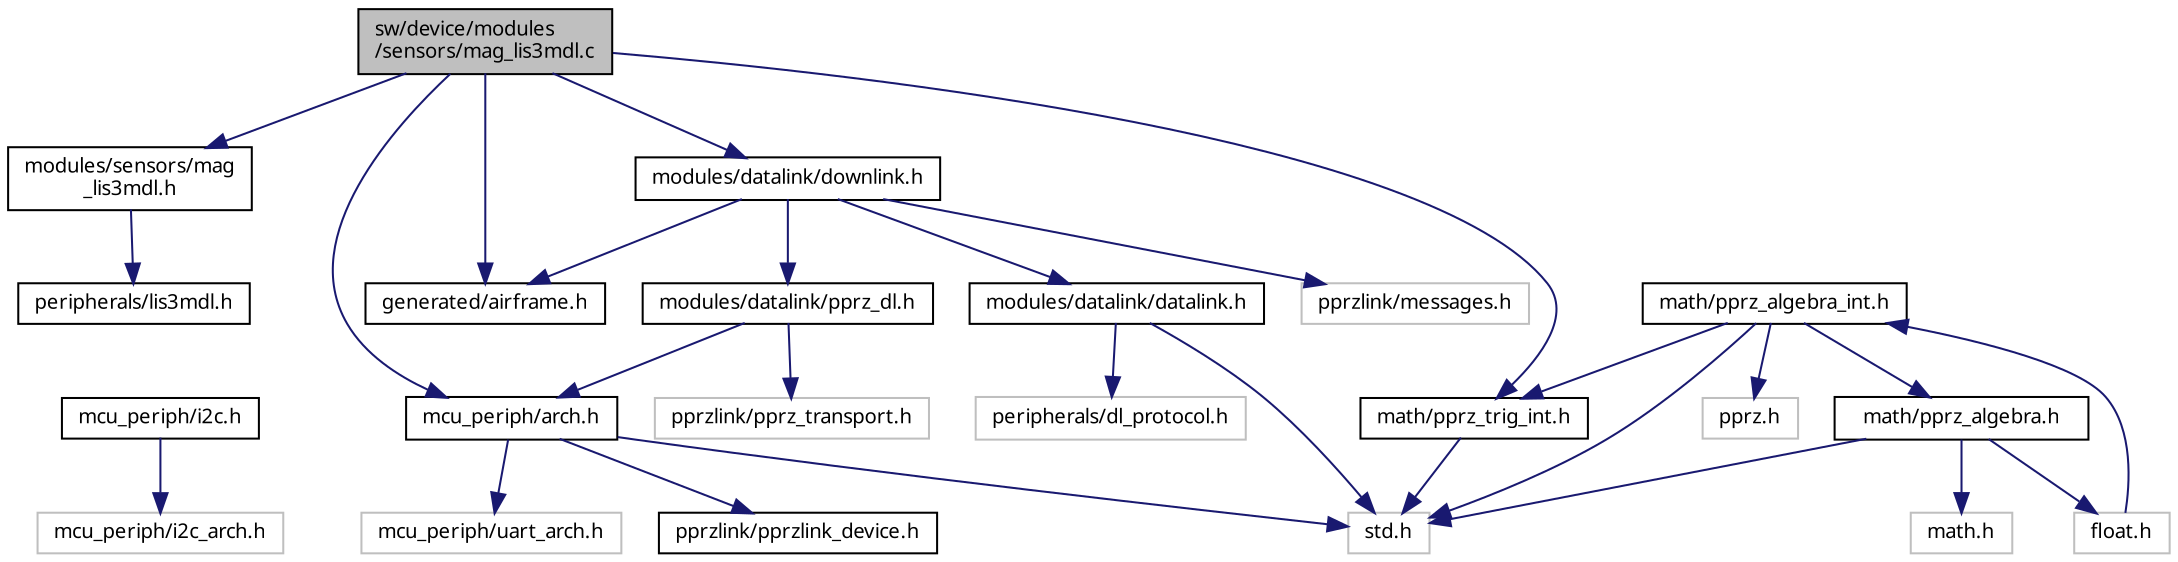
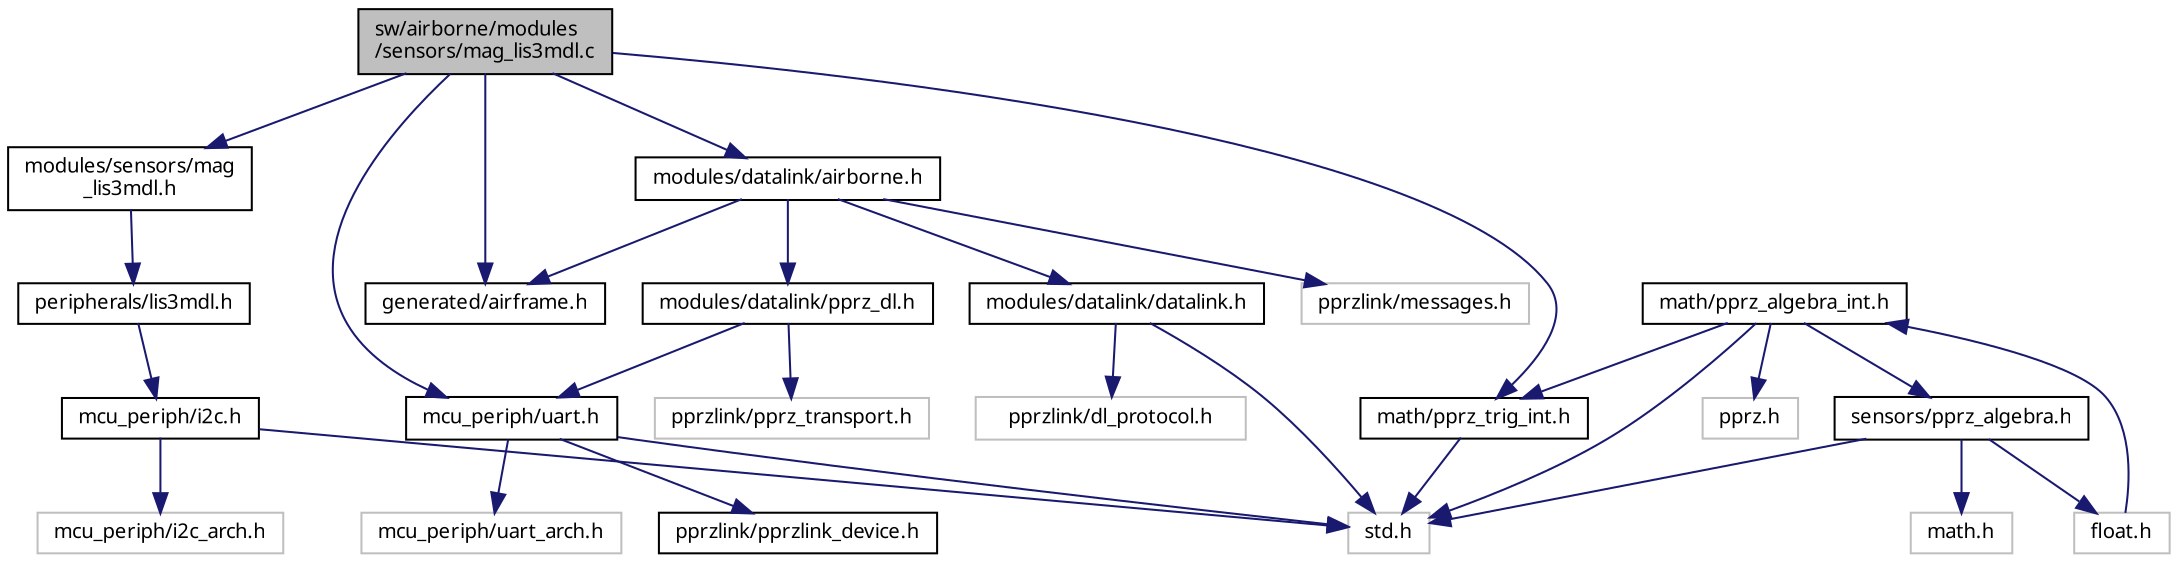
  digraph {
    fontname="Noto Sans"
    node [color=black fillcolor=white fontname="Noto Sans" fontsize=10 shape=record style=filled]
    edge [color=midnightblue fontname="Noto Sans" fontsize=10 labelfontname=FreeSans labelfontsize=10 style=solid]
-   n1 [fillcolor=grey75 fontcolor=black height=0.2 label="sw/device/modules\l/sensors/mag_lis3mdl.c" width=0.4]
+   n1 [fillcolor=grey75 fontcolor=black height=0.2 label="sw/airborne/modules\l/sensors/mag_lis3mdl.c" width=0.4]
    n2 [height=0.2 label="modules/sensors/mag\l_lis3mdl.h" width=0.4]
-   n3 [height=0.2 label="mcu_periph/arch.h" width=0.4]
-   n4 [height=0.2 label="modules/datalink/downlink.h" width=0.4]
+   n3 [height=0.2 label="mcu_periph/uart.h" width=0.4]
+   n4 [height=0.2 label="modules/datalink/airborne.h" width=0.4]
    n5 [height=0.2 label="generated/airframe.h" width=0.4]
    n6 [height=0.2 label="math/pprz_trig_int.h" width=0.4]
    n7 [height=0.2 label="peripherals/lis3mdl.h" width=0.4]
    n8 [color=grey75 height=0.2 label="std.h" width=0.4]
    n9 [color=grey75 height=0.2 label="mcu_periph/uart_arch.h" width=0.4]
    n10 [height=0.2 label="pprzlink/pprzlink_device.h" width=0.4]
    n11 [color=grey75 height=0.2 label="pprzlink/messages.h" width=0.4]
    n12 [height=0.2 label="modules/datalink/datalink.h" width=0.4]
    n13 [height=0.2 label="modules/datalink/pprz_dl.h" width=0.4]
    n14 [height=0.2 label="mcu_periph/i2c.h" width=0.4]
    n15 [color=grey75 height=0.2 label="mcu_periph/i2c_arch.h" width=0.4]
    n16 [height=0.2 label="math/pprz_algebra_int.h" width=0.4]
-   n17 [height=0.2 label="math/pprz_algebra.h" width=0.4]
+   n17 [height=0.2 label="sensors/pprz_algebra.h" width=0.4]
    n18 [color=grey75 height=0.2 label="pprz.h" width=0.4]
    n19 [color=grey75 height=0.2 label="float.h" width=0.4]
    n20 [color=grey75 height=0.2 label="math.h" width=0.4]
-   n21 [color=grey75 height=0.2 label="peripherals/dl_protocol.h" width=0.4]
+   n21 [color=grey75 height=0.2 label="pprzlink/dl_protocol.h" width=0.4]
    n22 [color=grey75 height=0.2 label="pprzlink/pprz_transport.h" width=0.4]
    n1 -> n2
    n1 -> n3
    n1 -> n4
    n1 -> n5
    n1 -> n6
    n2 -> n7
    n3 -> n8
    n3 -> n9
    n3 -> n10
    n4 -> n5
    n4 -> n11
    n4 -> n12
    n4 -> n13
    n6 -> n8
+   n7 -> n14
    n12 -> n8
    n12 -> n21
    n13 -> n3
    n13 -> n22
+   n14 -> n8
    n14 -> n15
    n16 -> n6
    n16 -> n8
    n16 -> n17
    n16 -> n18
    n17 -> n8
    n17 -> n19
    n17 -> n20
    n19 -> n16
  }
